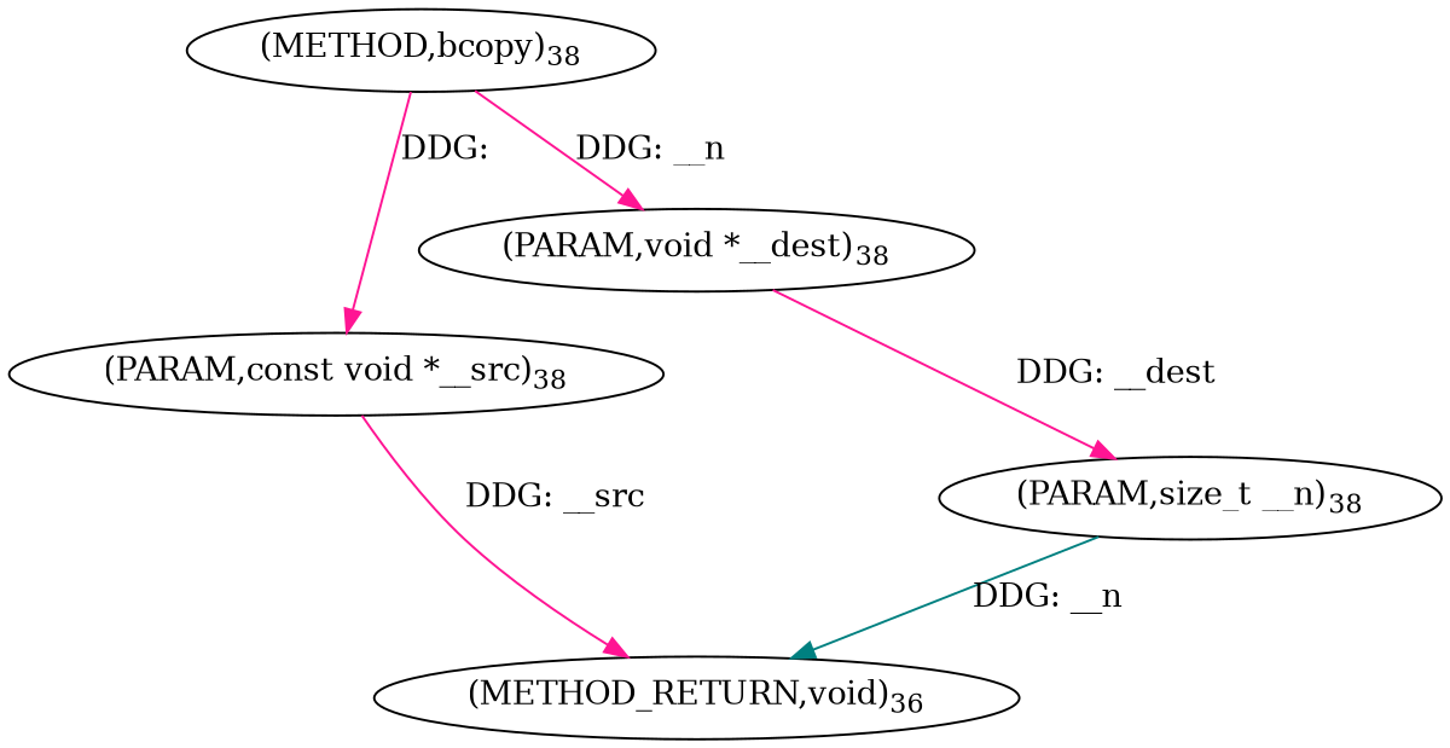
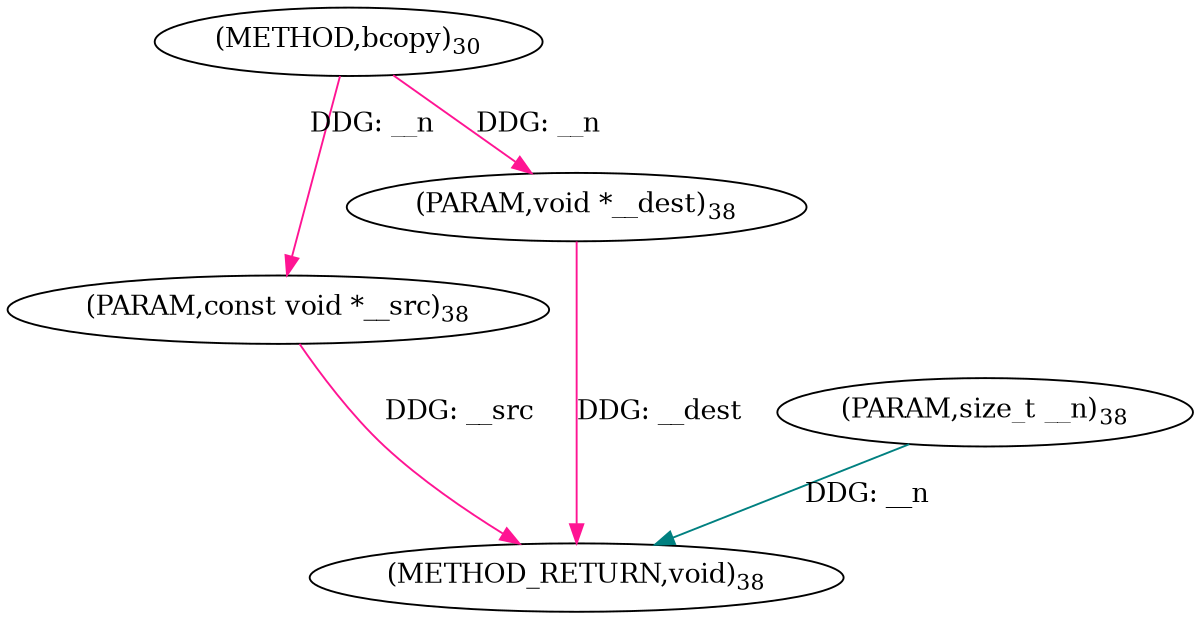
  digraph {
    edge [color=deeppink]
-   n1 [label=<(METHOD,bcopy)<SUB>38</SUB>>]
+   n1 [label=<(METHOD,bcopy)<SUB>30</SUB>>]
    n2 [label=<(PARAM,const void *__src)<SUB>38</SUB>>]
    n3 [label=<(PARAM,void *__dest)<SUB>38</SUB>>]
-   n4 [label=<(METHOD_RETURN,void)<SUB>36</SUB>>]
+   n4 [label=<(METHOD_RETURN,void)<SUB>38</SUB>>]
    n5 [label=<(PARAM,size_t __n)<SUB>38</SUB>>]
-   n1 -> n2 [label="DDG: "]
+   n1 -> n2 [label="DDG: __n"]
    n1 -> n3 [label="DDG: __n"]
    n2 -> n4 [label="DDG: __src"]
-   n3 -> n5 [label="DDG: __dest"]
+   n3 -> n4 [label="DDG: __dest"]
    n5 -> n4 [color=teal label="DDG: __n"]
  }
